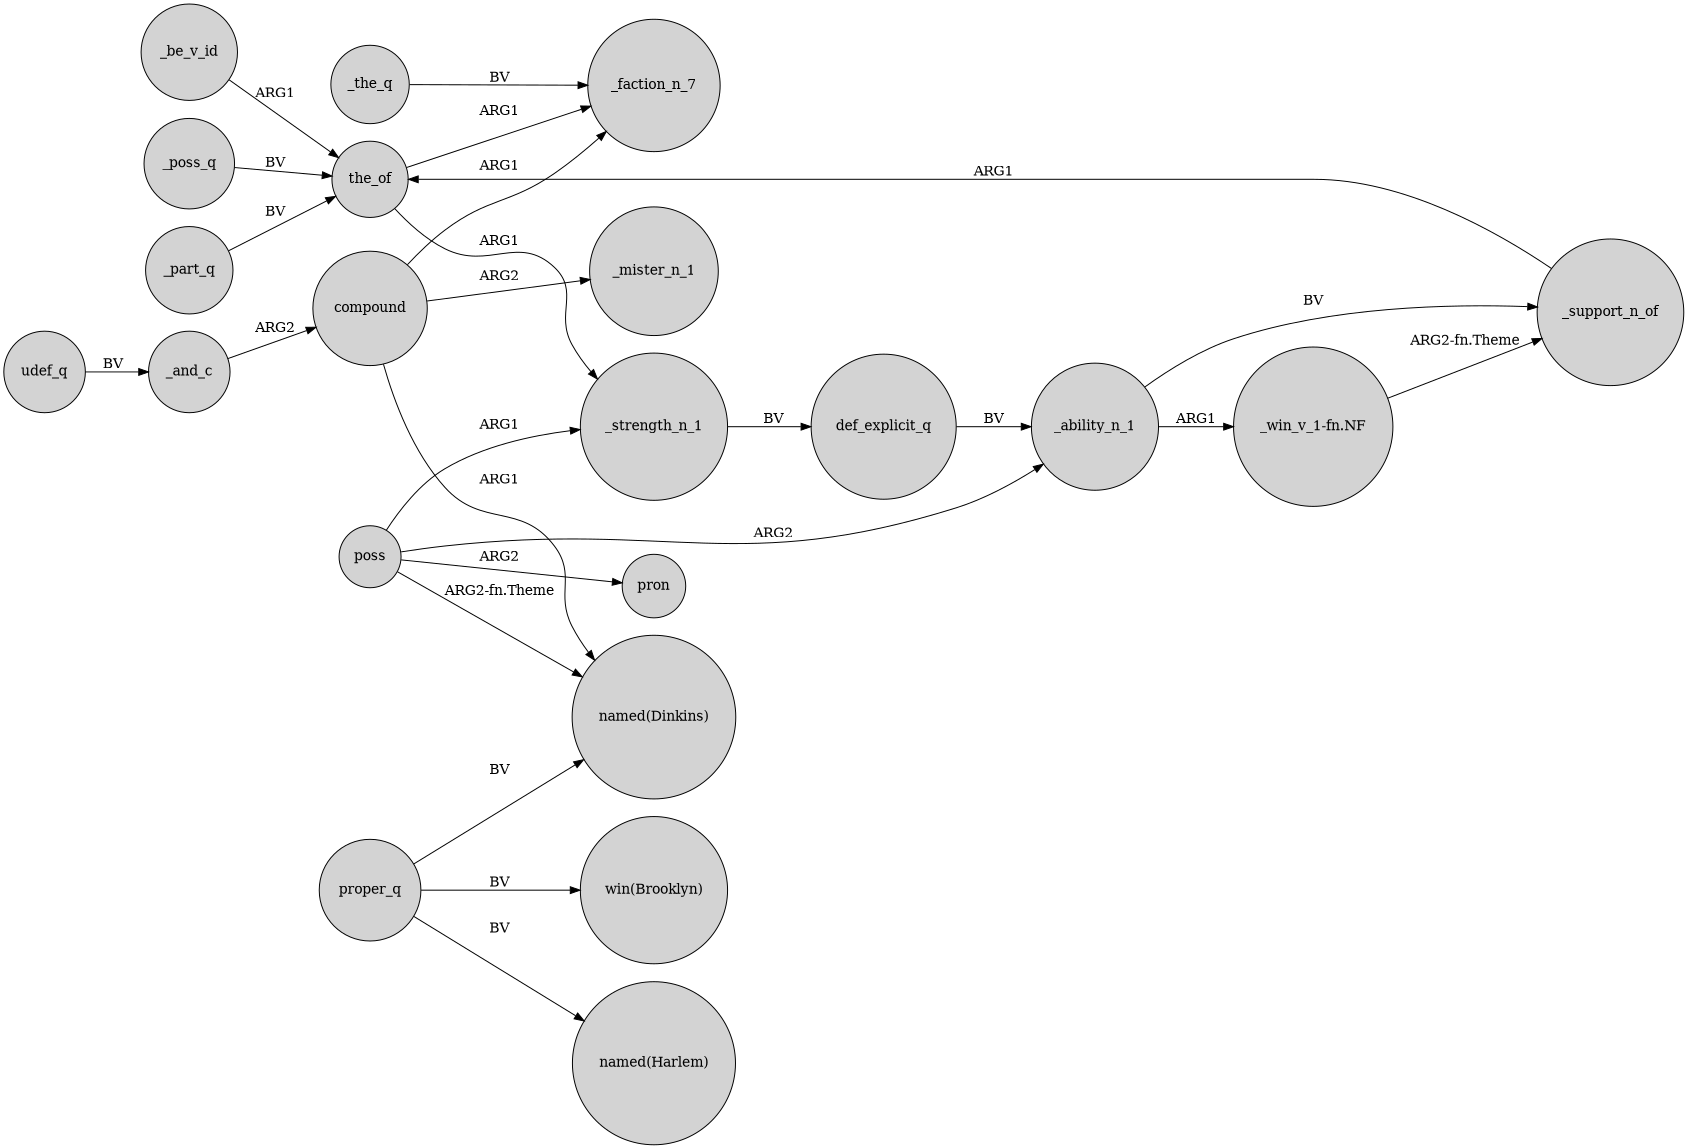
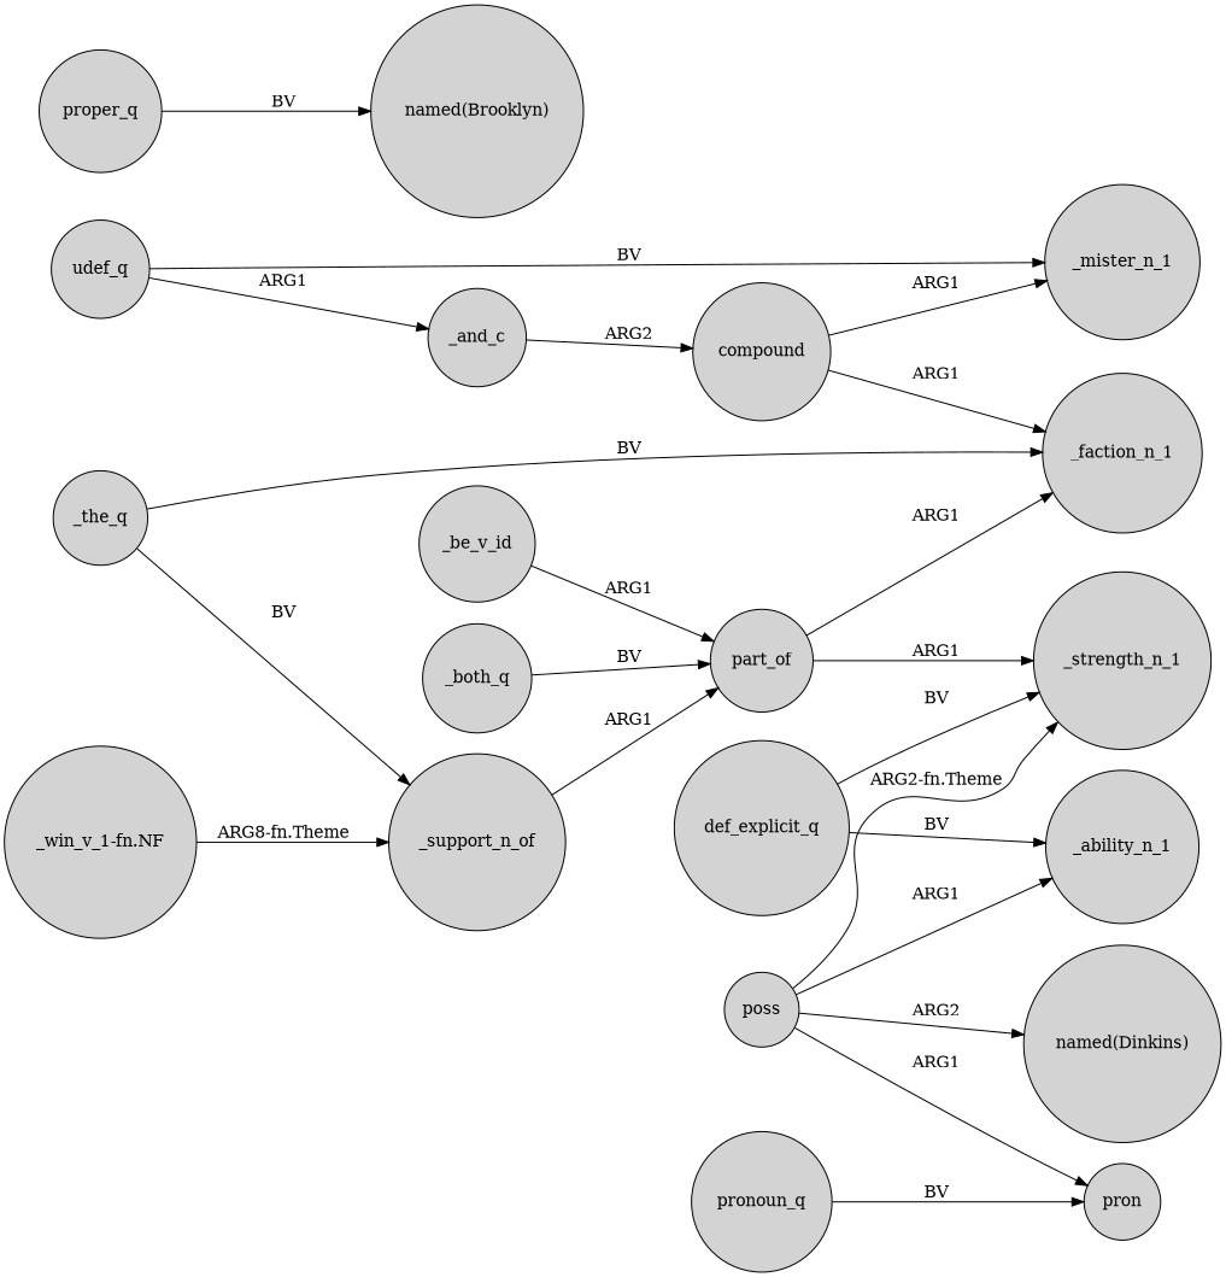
  digraph {
    rankdir=LR
    node [shape=circle style=filled]
    _be_v_id
-   part_of [label=the_of]
-   _faction_n_1 [label=_faction_n_7]
+   part_of
+   _faction_n_1
    _strength_n_1
    _ability_n_1
    "_win_v_1-fn.NF"
    poss
    pron
    "named(Dinkins)"
    _support_n_of
    proper_q
-   "named(Harlem)"
-   "named(Brooklyn)" [label="win(Brooklyn)"]
+   "named(Brooklyn)"
    compound
    _mister_n_1
    _and_c
    udef_q
    _the_q
-   _both_q [label=_poss_q]
-   _part_q
+   _both_q
+   pronoun_q
    def_explicit_q
    _be_v_id -> part_of [label=ARG1]
    part_of -> _faction_n_1 [label=ARG1]
    part_of -> _strength_n_1 [label=ARG1]
-   _ability_n_1 -> "_win_v_1-fn.NF" [label=ARG1]
-   "_win_v_1-fn.NF" -> _support_n_of [label="ARG2-fn.Theme"]
-   poss -> _strength_n_1 [label=ARG1]
-   poss -> _ability_n_1 [label=ARG2]
-   poss -> pron [label=ARG2]
-   poss -> "named(Dinkins)" [label="ARG2-fn.Theme"]
+   "_win_v_1-fn.NF" -> _support_n_of [label="ARG8-fn.Theme"]
+   poss -> _strength_n_1 [label="ARG2-fn.Theme"]
+   poss -> _ability_n_1 [label=ARG1]
+   poss -> pron [label=ARG1]
+   poss -> "named(Dinkins)" [label=ARG2]
    _support_n_of -> part_of [label=ARG1]
-   proper_q -> "named(Dinkins)" [label=BV]
-   proper_q -> "named(Harlem)" [label=BV]
    proper_q -> "named(Brooklyn)" [label=BV]
    compound -> _faction_n_1 [label=ARG1]
-   compound -> "named(Dinkins)" [label=ARG1]
-   compound -> _mister_n_1 [label=ARG2]
+   compound -> _mister_n_1 [label=ARG1]
    _and_c -> compound [label=ARG2]
-   udef_q -> _and_c [label=BV]
+   udef_q -> _mister_n_1 [label=BV]
+   udef_q -> _and_c [label=ARG1]
    _the_q -> _faction_n_1 [label=BV]
-   _ability_n_1 -> _support_n_of [label=BV]
+   _the_q -> _support_n_of [label=BV]
    _both_q -> part_of [label=BV]
-   _part_q -> part_of [label=BV]
-   _strength_n_1 -> def_explicit_q [label=BV]
+   pronoun_q -> pron [label=BV]
+   def_explicit_q -> _strength_n_1 [label=BV]
    def_explicit_q -> _ability_n_1 [label=BV]
  }
